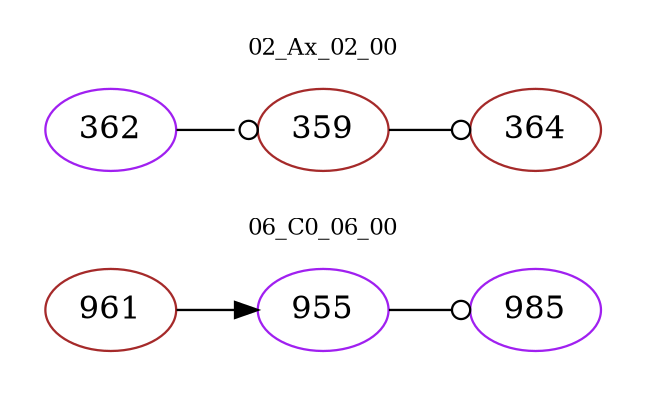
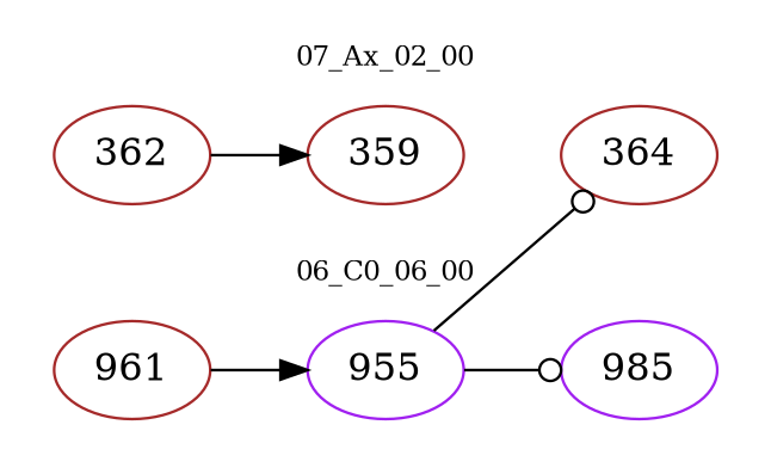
  digraph {
    fontname="DejaVu Serif"
    rankdir=LR
    node [color=purple fontname="DejaVu Serif"]
    edge [arrowhead=normal color=black fontname="DejaVu Serif"]
-   n1 [label=362]
+   n1 [color=brown label=362]
    n2 [color=brown label=359]
    n3 [color=brown label=364]
    n4 [color=brown label=961]
    n5 [label=955]
    n6 [label=985]
    subgraph cluster_1 {
      color=white
      fontsize=10
-     label="02_Ax_02_00"
+     label="07_Ax_02_00"
      n1
      n2
      n3
    }
    subgraph cluster_2 {
      color=white
      fontsize=10
      label="06_C0_06_00"
      n4
      n5
      n6
    }
-   n1 -> n2 [arrowhead=odot]
-   n2 -> n3 [arrowhead=odot]
+   n1 -> n2
+   n5 -> n3 [arrowhead=odot]
    n4 -> n5
    n5 -> n6 [arrowhead=odot]
  }
